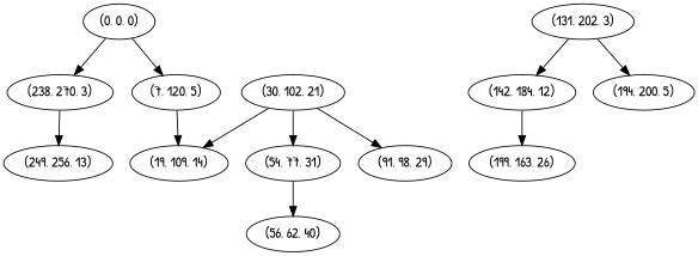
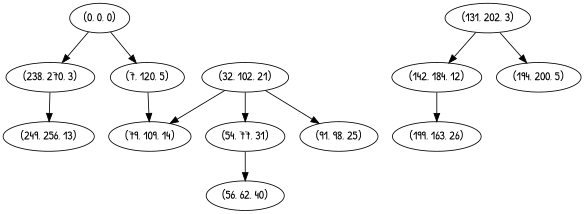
  digraph {
    fontname="Patrick Hand"
    node [fontname="Patrick Hand"]
    edge [fontname="Patrick Hand"]
    "(0, 0, 0)"
    "(7, 120, 5)"
    "(238, 270, 3)"
-   "(19, 109, 14)"
+   "(19, 109, 14)" [label="(79, 109, 14)"]
    "(131, 202, 3)"
    "(142, 184, 12)"
    "(194, 200, 5)"
    "(249, 256, 13)"
-   "(30, 102, 21)"
+   "(30, 102, 21)" [label="(32, 102, 21)"]
    n10 [label="(54, 77, 31)"]
-   "(91, 98, 25)" [label="(91, 98, 29)"]
+   "(91, 98, 25)"
    "(56, 62, 40)"
    n13 [label="(199, 163, 26)"]
    "(0, 0, 0)" -> "(7, 120, 5)"
    "(0, 0, 0)" -> "(238, 270, 3)"
    "(7, 120, 5)" -> "(19, 109, 14)"
    "(238, 270, 3)" -> "(249, 256, 13)"
    "(131, 202, 3)" -> "(142, 184, 12)"
    "(131, 202, 3)" -> "(194, 200, 5)"
    "(142, 184, 12)" -> n13
    "(30, 102, 21)" -> "(19, 109, 14)"
    "(30, 102, 21)" -> n10
    "(30, 102, 21)" -> "(91, 98, 25)"
    n10 -> "(56, 62, 40)"
  }
